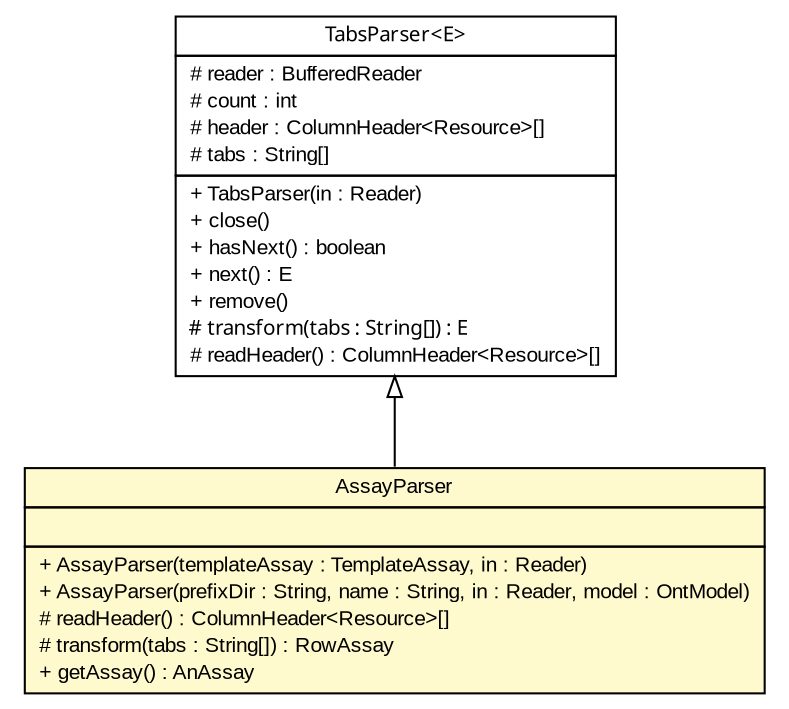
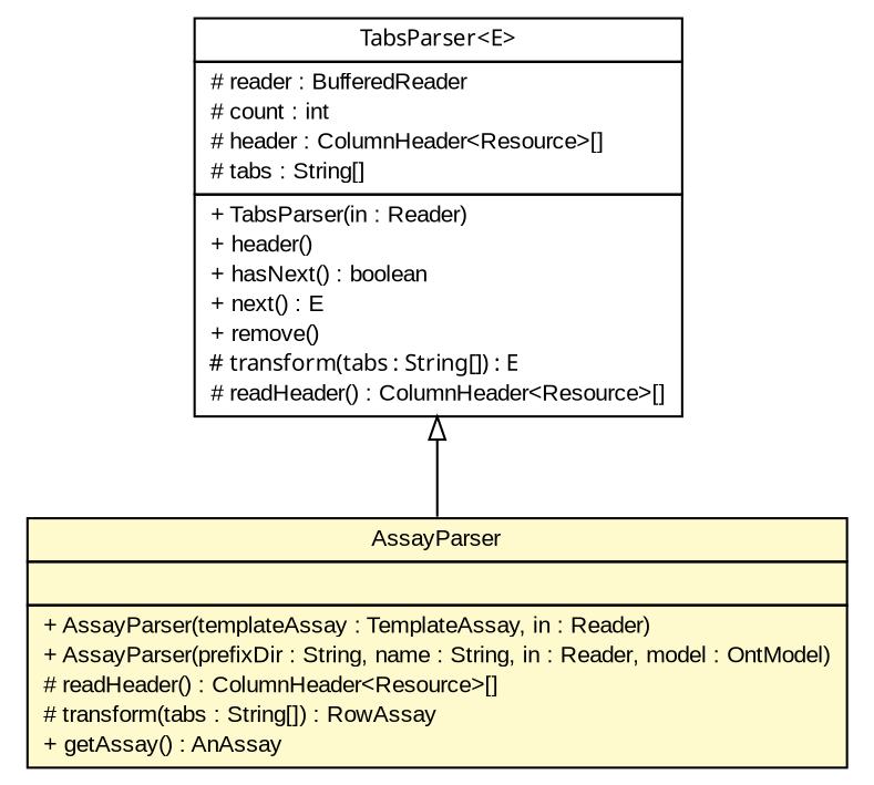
  digraph {
    node [fontcolor=black fontname=arial fontsize=10.0 shape=plaintext]
-   n1 [label=<<table border="0" cellborder="1" cellspacing="0" cellpadding="2" port="p" href="./TabsParser.html"> 		<tr><td><table border="0" cellspacing="0" cellpadding="1"> 			<tr><td><font face="ariali"> TabsParser&lt;E&gt; </font></td></tr> 		</table></td></tr> 		<tr><td><table border="0" cellspacing="0" cellpadding="1"> 			<tr><td align="left"> # reader : BufferedReader </td></tr> 			<tr><td align="left"> # count : int </td></tr> 			<tr><td align="left"> # header : ColumnHeader&lt;Resource&gt;[] </td></tr> 			<tr><td align="left"> # tabs : String[] </td></tr> 		</table></td></tr> 		<tr><td><table border="0" cellspacing="0" cellpadding="1"> 			<tr><td align="left"> + TabsParser(in : Reader) </td></tr> 			<tr><td align="left"> + close() </td></tr> 			<tr><td align="left"> + hasNext() : boolean </td></tr> 			<tr><td align="left"> + next() : E </td></tr> 			<tr><td align="left"> + remove() </td></tr> 			<tr><td align="left"><font face="ariali" point-size="10.0"> # transform(tabs : String[]) : E </font></td></tr> 			<tr><td align="left"> # readHeader() : ColumnHeader&lt;Resource&gt;[] </td></tr> 		</table></td></tr> 		</table>>]
+   n1 [label=<<table border="0" cellborder="1" cellspacing="0" cellpadding="2" port="p" href="./TabsParser.html"> 		<tr><td><table border="0" cellspacing="0" cellpadding="1"> 			<tr><td><font face="ariali"> TabsParser&lt;E&gt; </font></td></tr> 		</table></td></tr> 		<tr><td><table border="0" cellspacing="0" cellpadding="1"> 			<tr><td align="left"> # reader : BufferedReader </td></tr> 			<tr><td align="left"> # count : int </td></tr> 			<tr><td align="left"> # header : ColumnHeader&lt;Resource&gt;[] </td></tr> 			<tr><td align="left"> # tabs : String[] </td></tr> 		</table></td></tr> 		<tr><td><table border="0" cellspacing="0" cellpadding="1"> 			<tr><td align="left"> + TabsParser(in : Reader) </td></tr> 			<tr><td align="left"> + header() </td></tr> 			<tr><td align="left"> + hasNext() : boolean </td></tr> 			<tr><td align="left"> + next() : E </td></tr> 			<tr><td align="left"> + remove() </td></tr> 			<tr><td align="left"><font face="ariali" point-size="10.0"> # transform(tabs : String[]) : E </font></td></tr> 			<tr><td align="left"> # readHeader() : ColumnHeader&lt;Resource&gt;[] </td></tr> 		</table></td></tr> 		</table>>]
    n2 [label=<<table border="0" cellborder="1" cellspacing="0" cellpadding="2" port="p" bgcolor="lemonChiffon" href="./AssayParser.html"> 		<tr><td><table border="0" cellspacing="0" cellpadding="1"> 			<tr><td> AssayParser </td></tr> 		</table></td></tr> 		<tr><td><table border="0" cellspacing="0" cellpadding="1"> 			<tr><td align="left">  </td></tr> 		</table></td></tr> 		<tr><td><table border="0" cellspacing="0" cellpadding="1"> 			<tr><td align="left"> + AssayParser(templateAssay : TemplateAssay, in : Reader) </td></tr> 			<tr><td align="left"> + AssayParser(prefixDir : String, name : String, in : Reader, model : OntModel) </td></tr> 			<tr><td align="left"> # readHeader() : ColumnHeader&lt;Resource&gt;[] </td></tr> 			<tr><td align="left"> # transform(tabs : String[]) : RowAssay </td></tr> 			<tr><td align="left"> + getAssay() : AnAssay </td></tr> 		</table></td></tr> 		</table>>]
    n1 -> n2 [arrowtail=empty dir=back fontname=arial fontsize=10 headport=p labelfontname=arial labelfontsize=10 tailport=p]
  }
